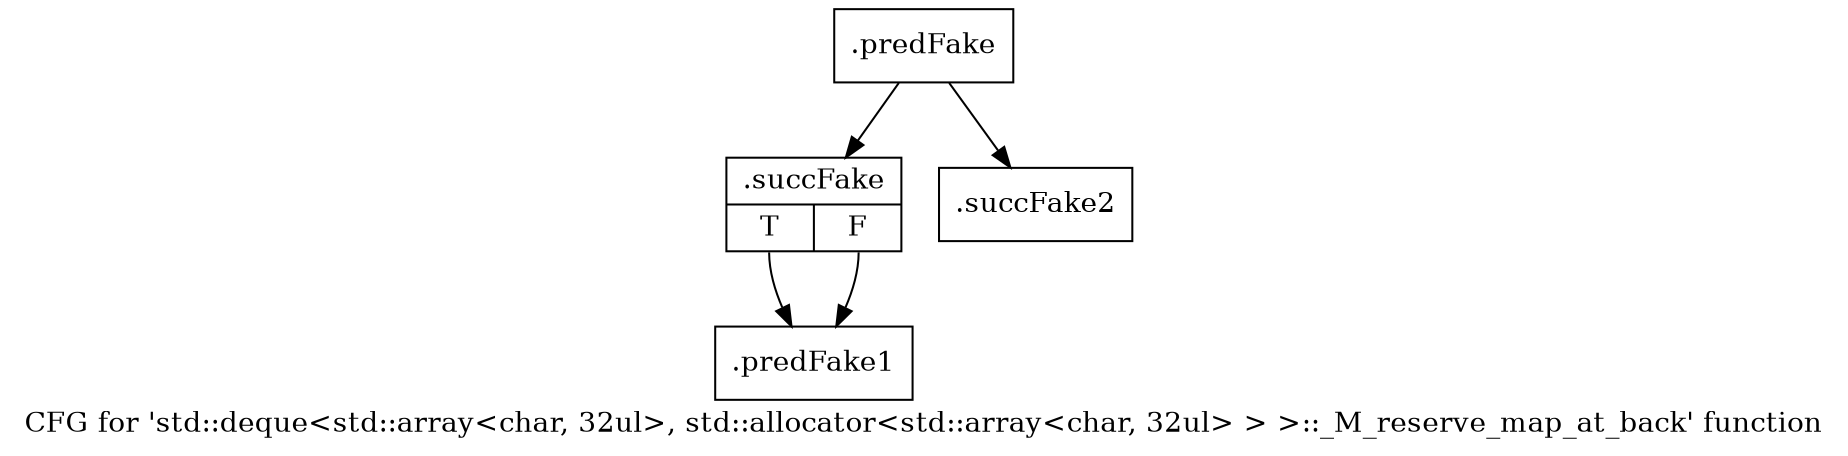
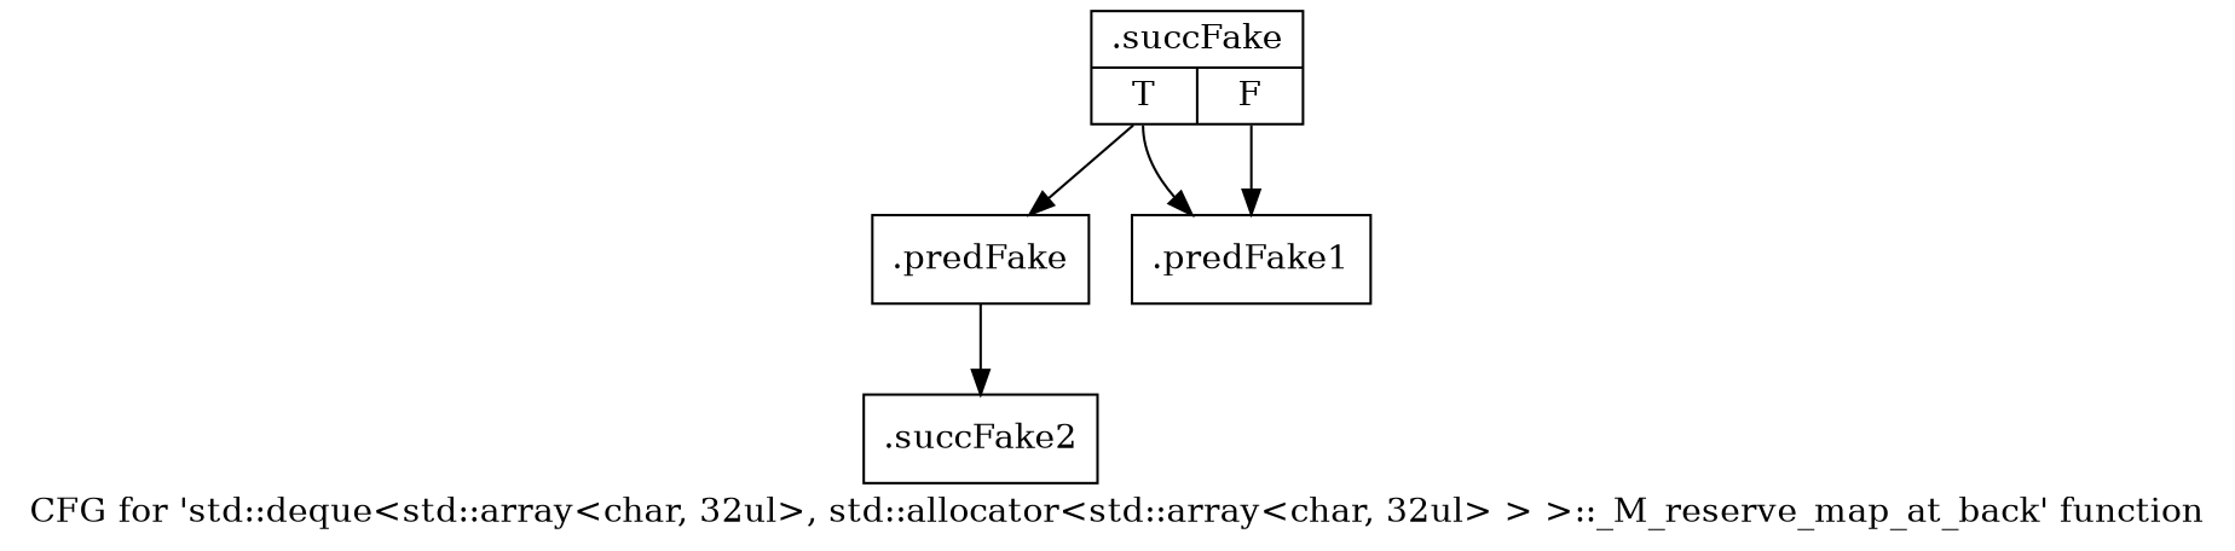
  digraph {
    label="CFG for 'std::deque\<std::array\<char, 32ul\>, std::allocator\<std::array\<char, 32ul\> \> \>::_M_reserve_map_at_back' function"
    node [shape=record filename="/mnt/xilinx/Vitis_HLS/2021.2/tps/lnx64/gcc-6.2.0/lib/gcc/x86_64-pc-linux-gnu/6.2.0/../../../../include/c++/6.2.0/bits/stl_deque.h" linenumber=2117]
    edge [execusionnum=0 filename="/mnt/xilinx/Vitis_HLS/2021.2/tps/lnx64/gcc-6.2.0/lib/gcc/x86_64-pc-linux-gnu/6.2.0/../../../../include/c++/6.2.0/bits/stl_deque.h"]
    n1 [label="{.predFake}" filename="" linenumber=""]
    n2 [label="{.succFake|{<s0>T|<s1>F}}" linenumber=2114]
    n3 [label="{.succFake2}"]
    n4 [label="{.predFake1}"]
-   n1 -> n2
+   n2 -> n1
    n1 -> n3
    n2 -> n4 [tailport=s0]
    n2 -> n4 [tailport=s1 execusionnum="" filename=""]
  }
